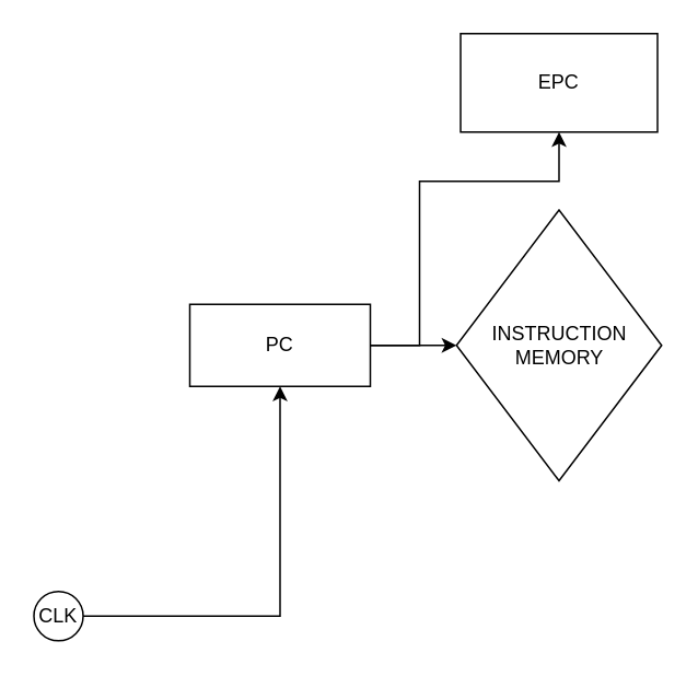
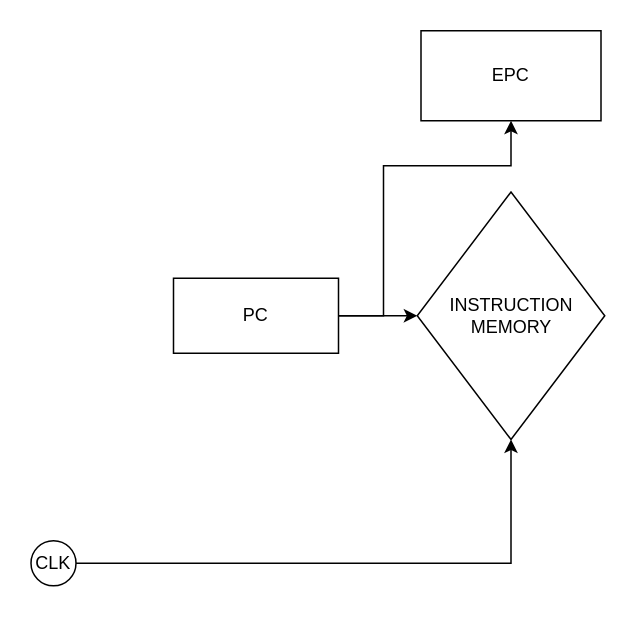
  <mxCell id="0" />
  <mxCell id="1" parent="0" />
  <mxCell id="2" value="" style="edgeStyle=orthogonalEdgeStyle;rounded=0;orthogonalLoop=1;jettySize=auto;html=1;" edge="1" parent="1" source="4" target="5"><mxGeometry relative="1" as="geometry" /></mxCell>
  <mxCell id="3" style="edgeStyle=orthogonalEdgeStyle;rounded=0;orthogonalLoop=1;jettySize=auto;html=1;entryX=0.5;entryY=1;entryDx=0;entryDy=0;" edge="1" parent="1" source="4" target="9"><mxGeometry relative="1" as="geometry"><Array as="points"><mxPoint x="255" y="210" /><mxPoint x="255" y="110" /><mxPoint x="340" y="110" /></Array></mxGeometry></mxCell>
  <mxCell id="4" value="PC" style="rounded=0;whiteSpace=wrap;html=1;" parent="1" vertex="1"><mxGeometry x="115" y="185" width="110" height="50" as="geometry" /></mxCell>
  <mxCell id="5" value="INSTRUCTION MEMORY" style="rhombus;whiteSpace=wrap;html=1;direction=south;" vertex="1" parent="1"><mxGeometry x="277.5" y="127.5" width="125" height="165" as="geometry" /></mxCell>
- <mxCell id="6" style="edgeStyle=orthogonalEdgeStyle;rounded=0;orthogonalLoop=1;jettySize=auto;html=1;entryX=0.5;entryY=1;entryDx=0;entryDy=0;" edge="1" parent="1" source="8" target="4"><mxGeometry relative="1" as="geometry" /></mxCell>
+ <mxCell id="7" style="edgeStyle=orthogonalEdgeStyle;rounded=0;orthogonalLoop=1;jettySize=auto;html=1;entryX=1;entryY=0.5;entryDx=0;entryDy=0;" edge="1" parent="1" source="8" target="5"><mxGeometry relative="1" as="geometry" /></mxCell>
  <mxCell id="8" value="CLK" style="ellipse;whiteSpace=wrap;html=1;aspect=fixed;" vertex="1" parent="1"><mxGeometry x="20" y="360" width="30" height="30" as="geometry" /></mxCell>
  <mxCell id="9" value="EPC" style="rounded=0;whiteSpace=wrap;html=1;" vertex="1" parent="1"><mxGeometry x="280" y="20" width="120" height="60" as="geometry" /></mxCell>
